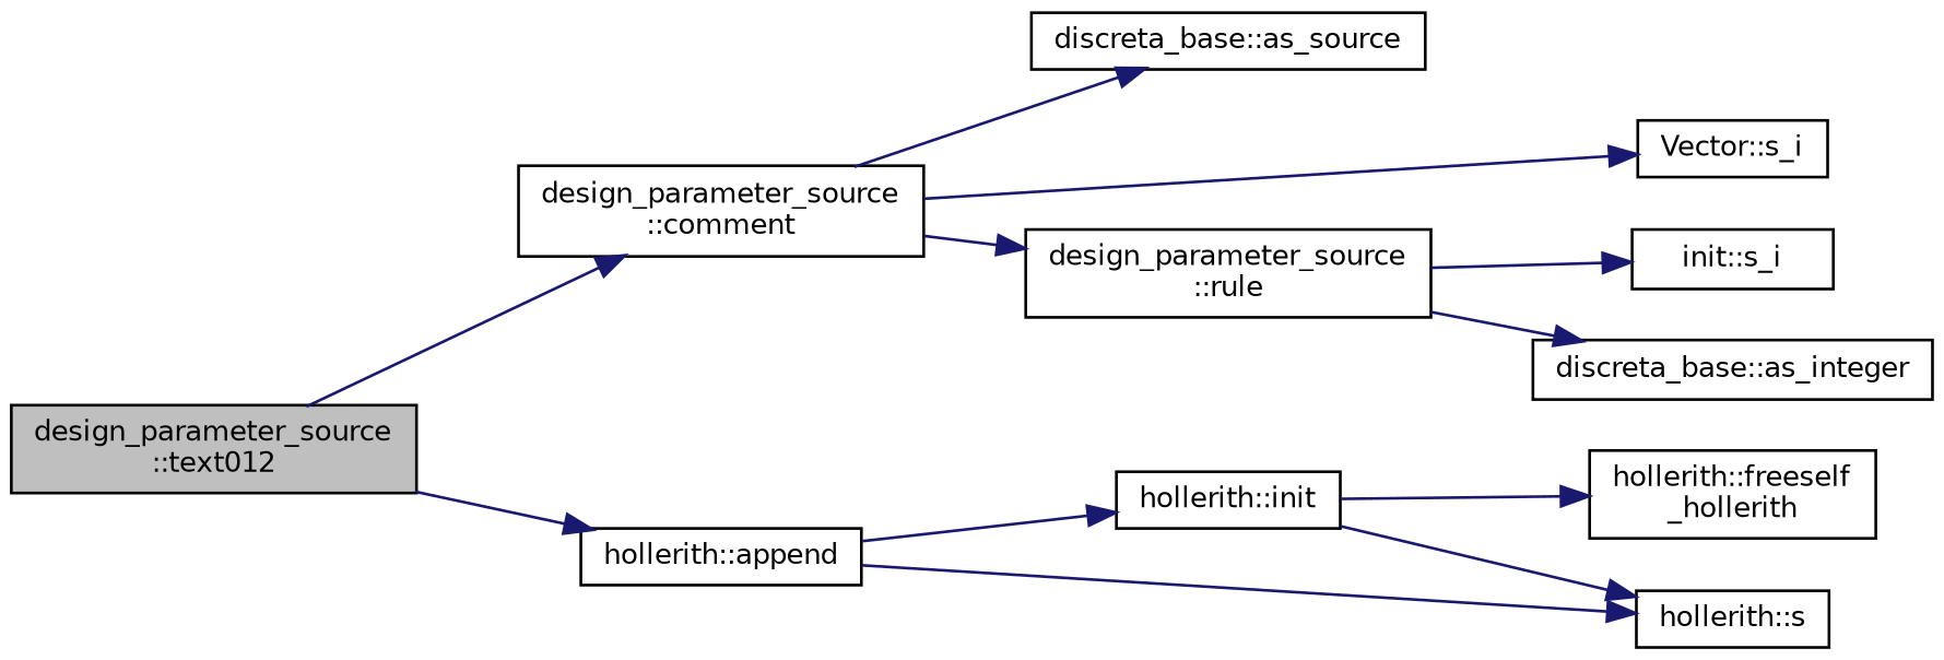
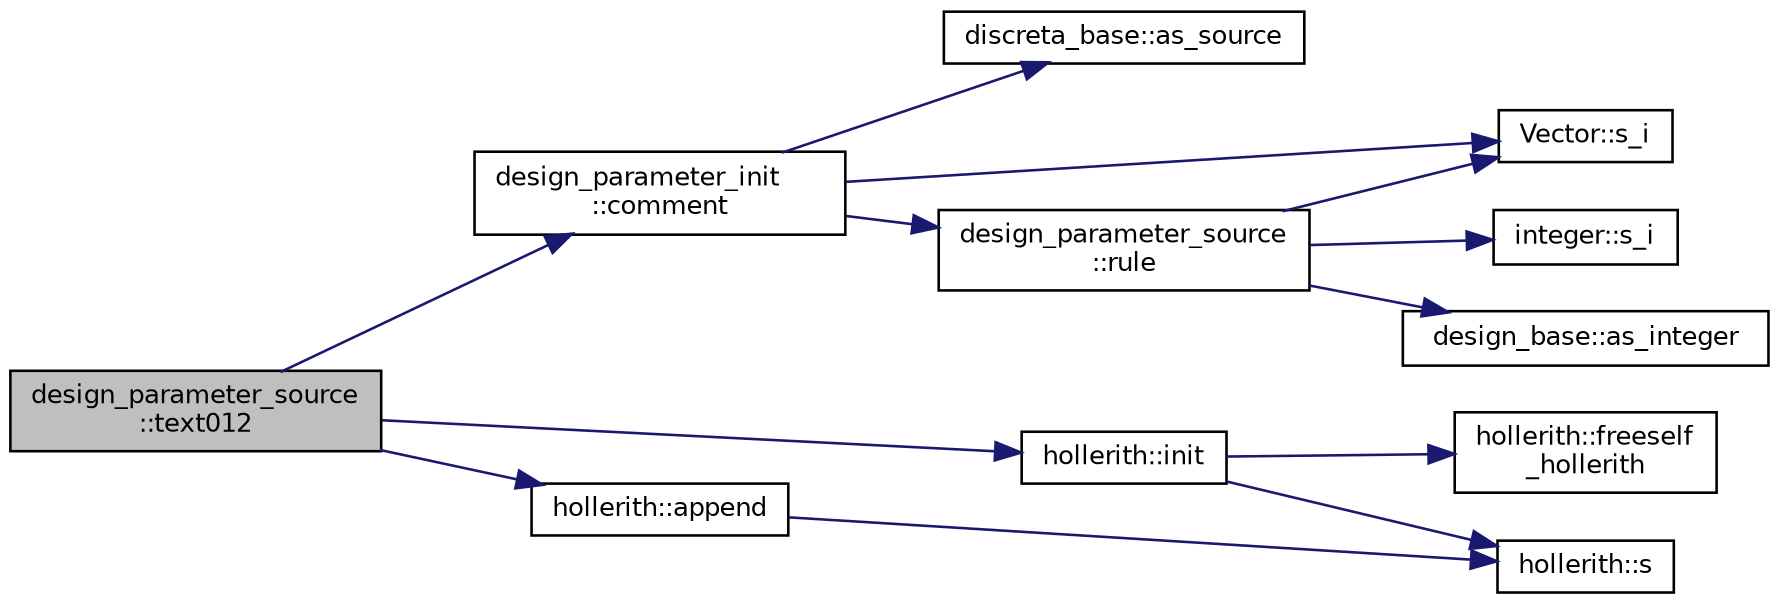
  digraph {
    rankdir=LR
    node [color=black fillcolor=white fontname=Helvetica fontsize=10 shape=record style=filled]
    edge [color=midnightblue fontname=Helvetica fontsize=10 labelfontname=Helvetica labelfontsize=10 style=solid]
    n1 [fillcolor=grey75 fontcolor=black height=0.2 label="design_parameter_source\l::text012" width=0.4]
    n2 [height=0.2 label="hollerith::init" width=0.4]
-   n3 [height=0.2 label="design_parameter_source\l::comment" width=0.4]
+   n3 [height=0.2 label="design_parameter_init\l::comment" width=0.4]
    n4 [height=0.2 label="hollerith::append" width=0.4]
    n5 [height=0.2 label="hollerith::freeself\l_hollerith" width=0.4]
    n6 [height=0.2 label="hollerith::s" width=0.4]
    n7 [height=0.2 label="design_parameter_source\l::rule" width=0.4]
    n8 [height=0.2 label="Vector::s_i" width=0.4]
    n9 [height=0.2 label="discreta_base::as_source" width=0.4]
-   n10 [height=0.2 label="discreta_base::as_integer" width=0.4]
-   n11 [height=0.2 label="init::s_i" width=0.4]
-   n4 -> n2
+   n10 [height=0.2 label="design_base::as_integer" width=0.4]
+   n11 [height=0.2 label="integer::s_i" width=0.4]
+   n1 -> n2
    n1 -> n3
    n1 -> n4
    n2 -> n5
    n2 -> n6
    n3 -> n7
    n3 -> n8
    n3 -> n9
    n4 -> n6
+   n7 -> n8
    n7 -> n10
    n7 -> n11
  }
